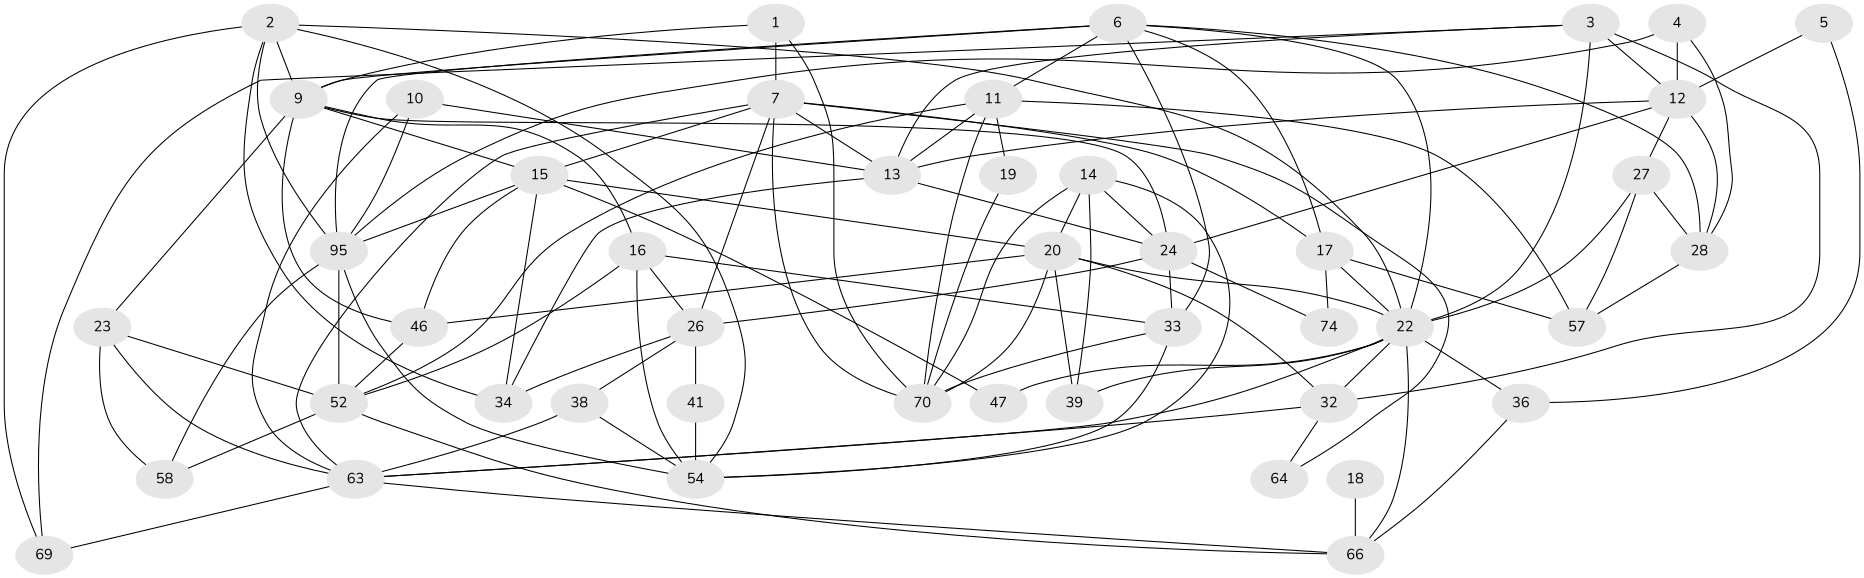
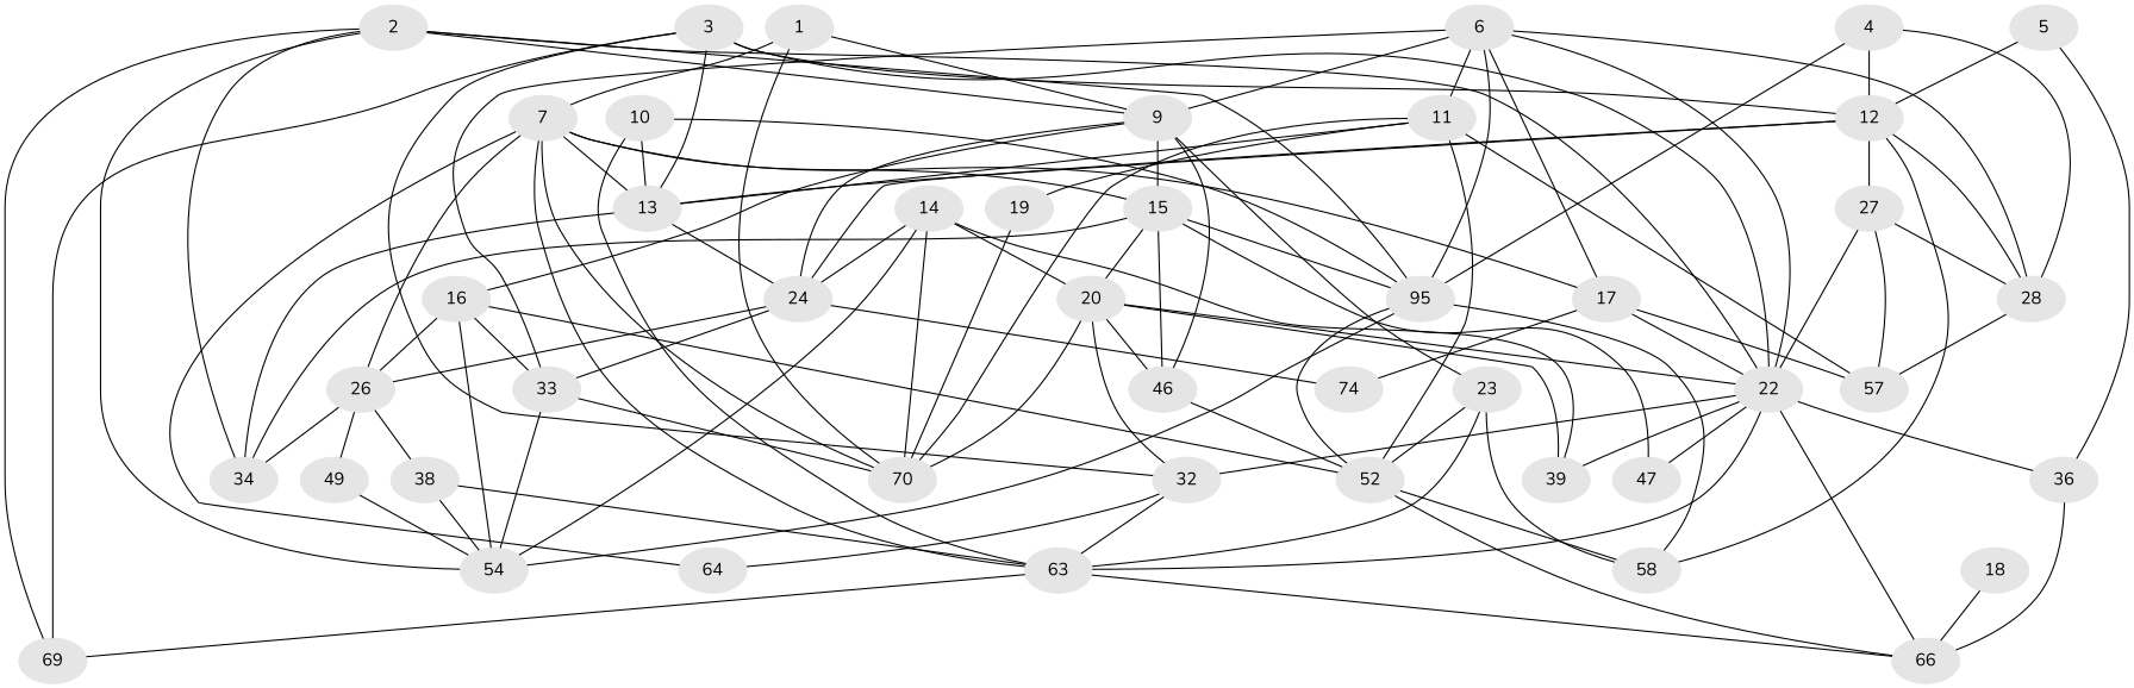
  graph {
    fontname=Nunito
    node [color=gray90 fontname=Nunito style=filled]
    edge [fontname=Nunito]
    7 [super="+48"]
    70 [super="+71"]
    13 [super="+30"]
    17 [super="+72"]
    15 [super="+51"]
    26 [super="+60"]
    63 [super="+73"]
    64
    1
    9 [super="+44"]
    16 [super="+40"]
    23 [super="+49"]
    24 [super="+50"]
    46
    2 [super="+31"]
    22 [super="+62"]
    34 [super="+59"]
    n18 [label=95 super="+37"]
    54 [super="+55"]
    69
    32 [super="+42"]
    36
    39 [super="+68"]
    47
    66 [super="+67"]
    52 [super="+53"]
    58
    3 [super="+8"]
    12 [super="+29"]
    28 [super="+45"]
    27
    4 [super="+56"]
    18
    5
    6 [super="+25"]
    11 [super="+43"]
    33
    19
    57 [super="+61"]
    74
    20 [super="+65"]
    38
-   41
+   41 [label=49]
    10
    14 [super="+21"]
    7 -- 70
    7 -- 13
    7 -- 17
    7 -- 15
    7 -- 26
    7 -- 63
    7 -- 64
    13 -- 24
    13 -- 34
    17 -- 22
    17 -- 57
    17 -- 74
    15 -- 46
    15 -- 34
    15 -- n18
    15 -- 47
    15 -- 20
    26 -- 34
    26 -- 38
    26 -- 41
    63 -- 69
    63 -- 66
    1 -- 7
    1 -- 70
    1 -- 9
    9 -- 15
    9 -- 16
    9 -- 23
    9 -- 24
    9 -- 46
    16 -- 26
    16 -- 54
    16 -- 52
    16 -- 33
    23 -- 63
    23 -- 52
    23 -- 58
    24 -- 26
    24 -- 33
    24 -- 74
    46 -- 52
    2 -- 9
    2 -- 22
    2 -- 34
    2 -- n18
    2 -- 54
    2 -- 69
    22 -- 63
    22 -- 32
    22 -- 36
    22 -- 39
    22 -- 47
    22 -- 66
    n18 -- 54
    n18 -- 52
    n18 -- 58
    32 -- 63
    32 -- 64
    36 -- 66
    52 -- 66
    52 -- 58
    3 -- 13
    3 -- 22
    3 -- 69
    3 -- 32
    3 -- 12 [weight=2]
    12 -- 13
    12 -- 24
+   12 -- 58
    12 -- 28
    12 -- 27
    28 -- 57
    27 -- 22
    27 -- 28
    27 -- 57
    4 -- n18
    4 -- 12 [weight=2]
    4 -- 28
    18 -- 66
    5 -- 36
    5 -- 12
    6 -- 17
    6 -- 9 [weight=2]
    6 -- 22
    6 -- n18
    6 -- 28
    6 -- 11
    6 -- 33
    11 -- 70
    11 -- 13
    11 -- 52
    11 -- 19
    11 -- 57
    33 -- 70
    33 -- 54
    19 -- 70
    20 -- 70
    20 -- 46
    20 -- 22
    20 -- 32
    20 -- 39 [weight=2]
    38 -- 63
    38 -- 54
    41 -- 54
    10 -- 13
    10 -- 63
    10 -- n18
    14 -- 70
    14 -- 24
    14 -- 54
    14 -- 39
    14 -- 20
  }
